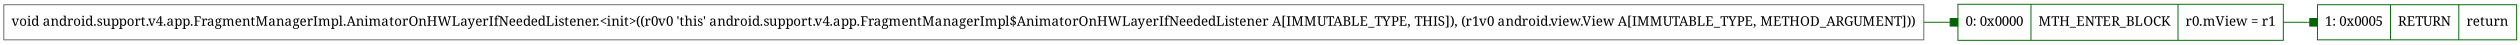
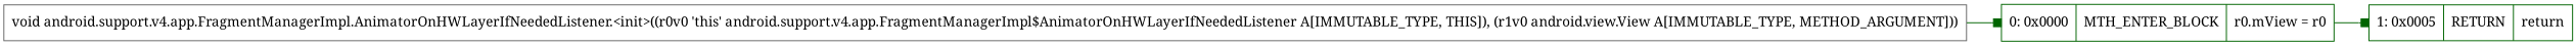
  digraph {
    rankdir=LR
    fontname="Noto Serif"
    node [shape=record color=darkgreen fontname="Noto Serif"]
    edge [color=darkgreen arrowhead=box fontname="Noto Serif"]
-   n1 [label="{0\:\ 0x0000|MTH_ENTER_BLOCK\l|r0.mView = r1\l}"]
+   n1 [label="{0\:\ 0x0000|MTH_ENTER_BLOCK\l|r0.mView = r0\l}"]
    n2 [label="{1\:\ 0x0005|RETURN\l|return\l}"]
    n3 [label="{void android.support.v4.app.FragmentManagerImpl.AnimatorOnHWLayerIfNeededListener.\<init\>((r0v0 'this' android.support.v4.app.FragmentManagerImpl$AnimatorOnHWLayerIfNeededListener A[IMMUTABLE_TYPE, THIS]), (r1v0 android.view.View A[IMMUTABLE_TYPE, METHOD_ARGUMENT])) }" color=gray40]
    n1 -> n2
    n3 -> n1
  }
